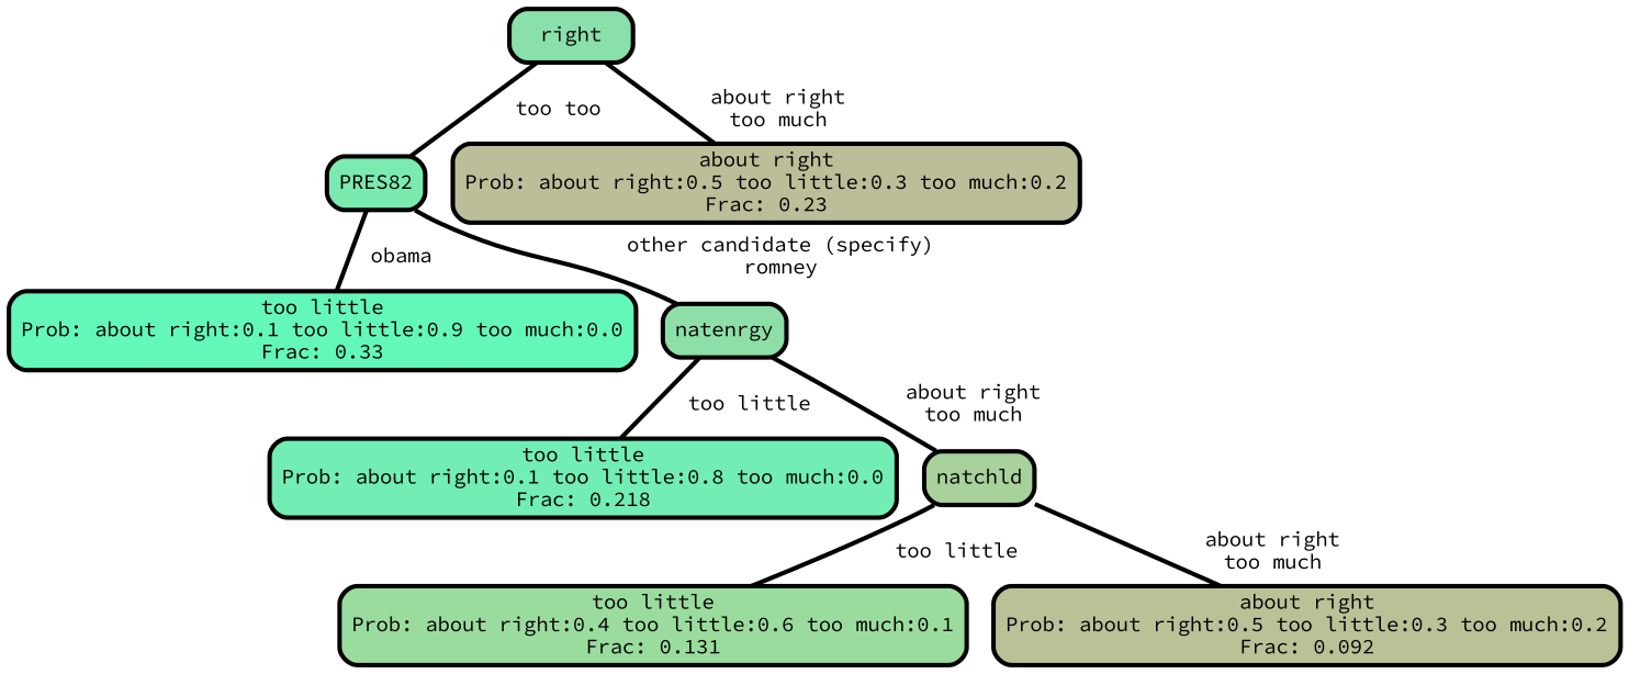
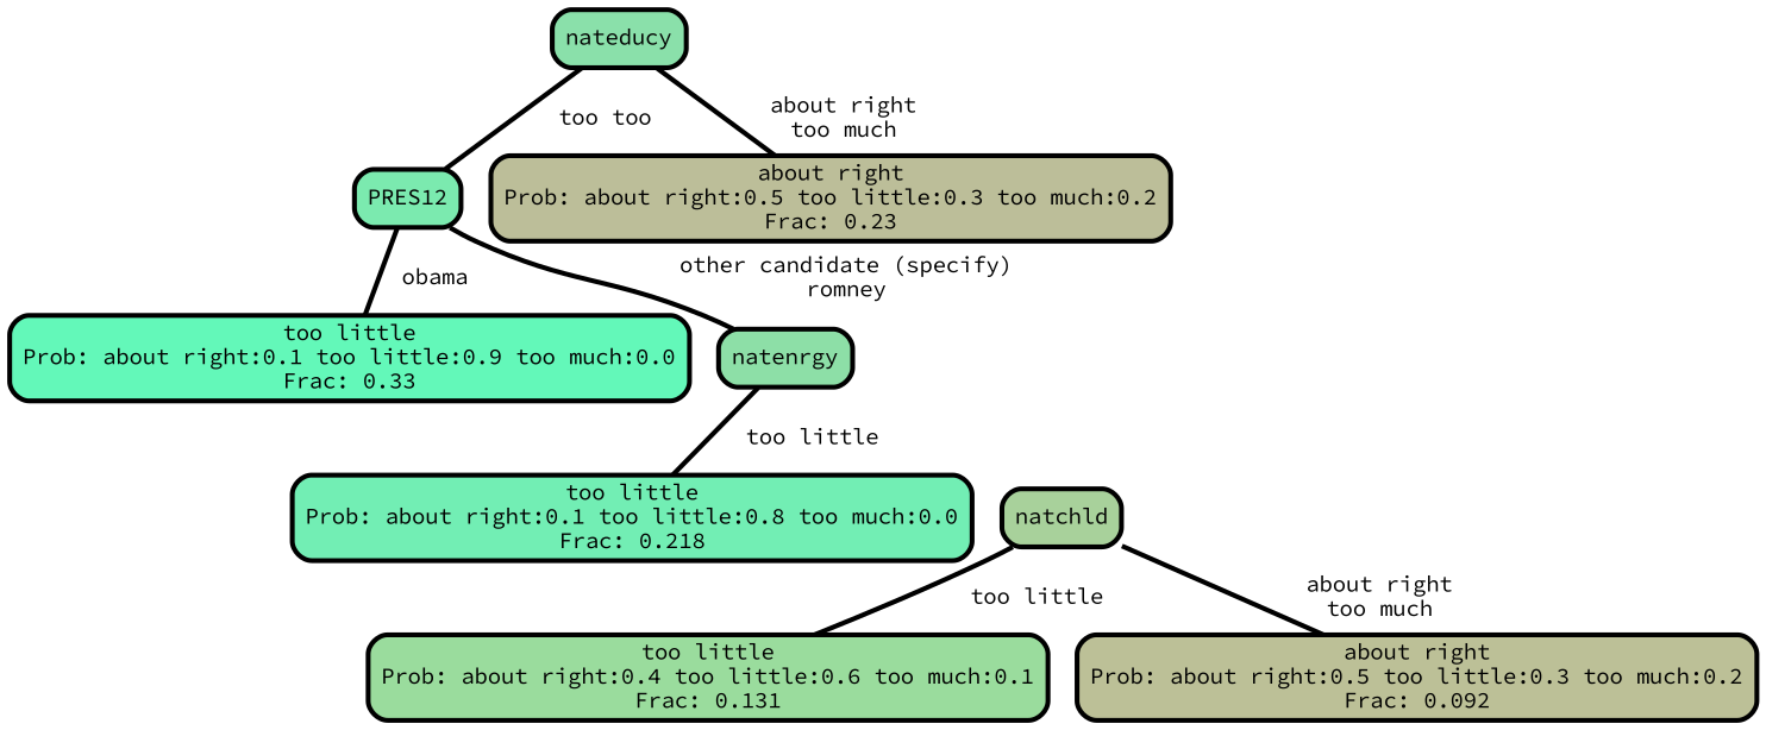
  graph {
    fontname="Source Code Pro"
    ranksep="0 equally"
    splines=straight
    node [color=black fontcolor=black fontname="Source Code Pro" penwidth=3 shape=box style="filled, rounded"]
    edge [color=black fontname="Source Code Pro" penwidth=3]
    n1 [fillcolor="#63f8b9" label="too little\nProb: about right:0.1 too little:0.9 too much:0.0\nFrac: 0.33"]
-   n2 [fillcolor="#7beaaf" label=PRES82]
+   n2 [fillcolor="#7beaaf" label=PRES12]
    n3 [fillcolor="#8ddfa7" label=natenrgy]
    n4 [fillcolor="#72eeb4" label="too little\nProb: about right:0.1 too little:0.8 too much:0.0\nFrac: 0.218"]
    n5 [fillcolor="#a8d19b" label=natchld]
    n6 [fillcolor="#9adc9d" label="too little\nProb: about right:0.4 too little:0.6 too much:0.1\nFrac: 0.131"]
    n7 [fillcolor="#bcc097" label="about right\nProb: about right:0.5 too little:0.3 too much:0.2\nFrac: 0.092"]
-   n8 [fillcolor="#8ae0aa" label=right]
+   n8 [fillcolor="#8ae0aa" label=nateducy]
    n9 [fillcolor="#bcbe99" label="about right\nProb: about right:0.5 too little:0.3 too much:0.2\nFrac: 0.23"]
    subgraph sub_1 {
      rank=same
    }
    n2 -- n1 [label=" obama"]
    n2 -- n3 [label=" other candidate (specify)\n romney"]
    n3 -- n4 [label=" too little"]
-   n3 -- n5 [label=" about right\n too much"]
    n5 -- n6 [label=" too little"]
    n5 -- n7 [label=" about right\n too much"]
    n8 -- n2 [label=" too too"]
    n8 -- n9 [label=" about right\n too much"]
  }
